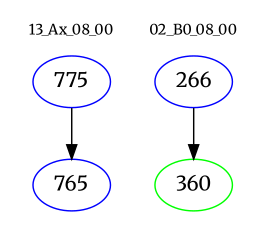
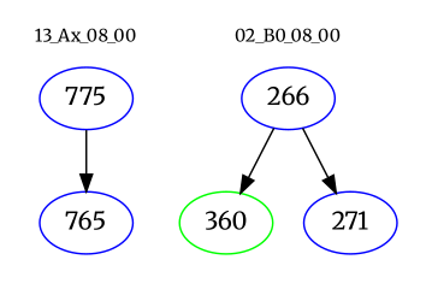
  digraph {
    fontname=Merriweather
    node [color=blue fontname=Merriweather]
    edge [color=black fontname=Merriweather]
    n1 [label=775]
    n2 [label=765]
    n3 [label=266]
    n4 [color=green label=360]
+   n5 [label=271]
    subgraph cluster_1 {
      color=white
      fontsize=10
      label="13_Ax_08_00"
      n1
      n2
    }
    subgraph cluster_2 {
      color=white
      fontsize=10
      label="02_B0_08_00"
      n3
      n4
+     n5
    }
    n1 -> n2
    n3 -> n4
+   n3 -> n5
  }
